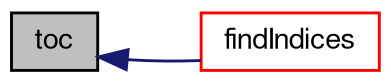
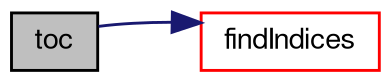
  digraph {
    rankdir=LR
    node [fontname=FreeSans fontsize=10 shape=record]
    n1 [color=black fillcolor=grey75 fontcolor=black height=0.2 label=toc style=filled width=0.4]
    n2 [color=red height=0.2 label=findIndices width=0.4]
-   n1 -> n2 [color=midnightblue dir=back fontname=FreeSans fontsize=10 labelfontname=FreeSans labelfontsize=10 style=solid]
+   n2 -> n1 [color=midnightblue dir=back fontname=FreeSans fontsize=10 labelfontname=FreeSans labelfontsize=10 style=solid]
  }
